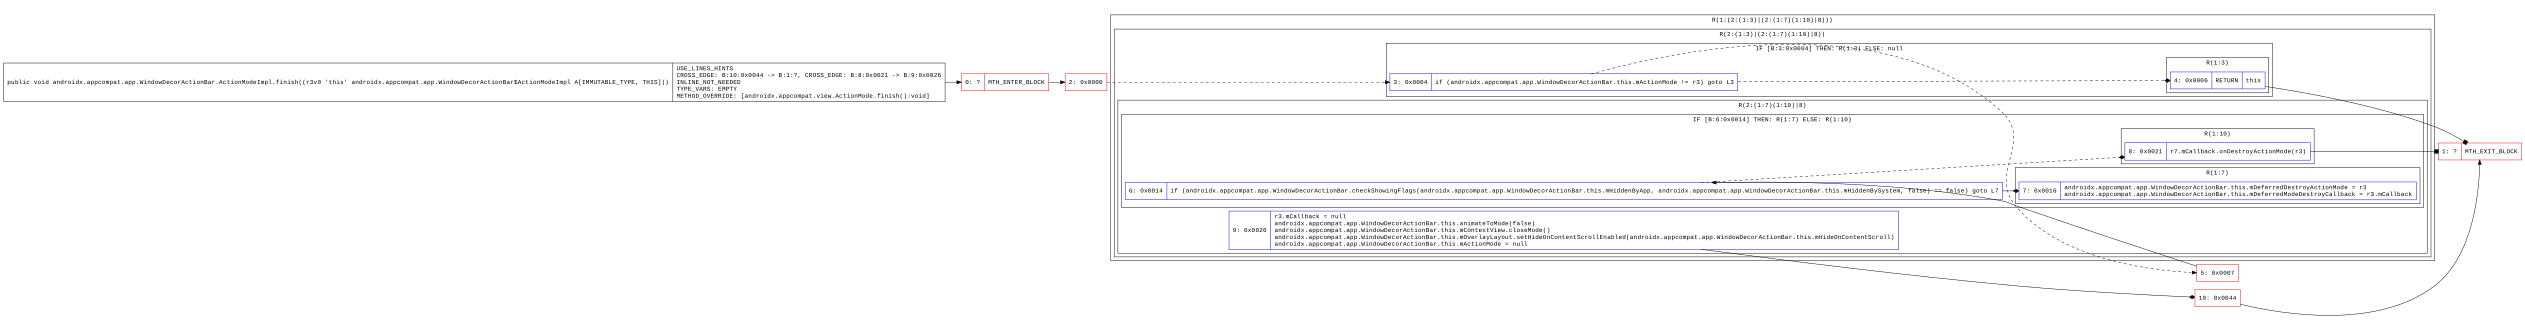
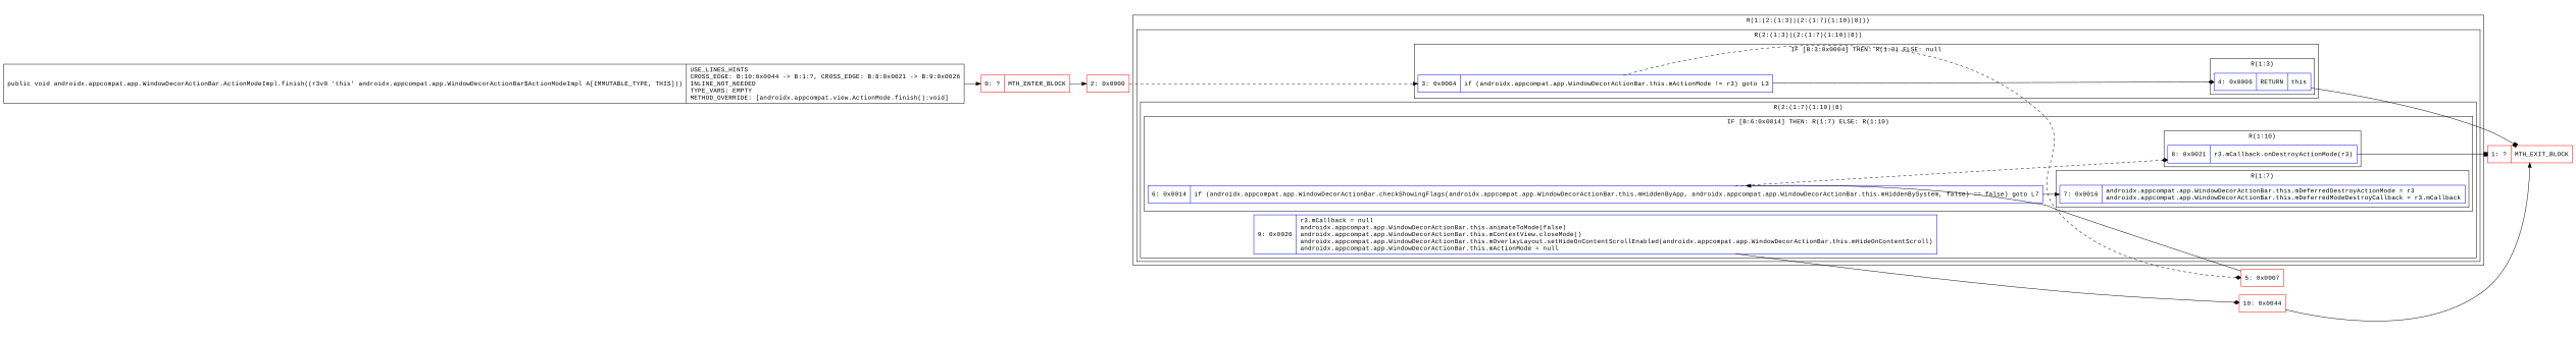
  digraph {
    fontname="Liberation Mono"
    rankdir=LR
    node [color=blue fontname="Liberation Mono" shape=record]
    edge [arrowhead=normal fontname="Liberation Mono"]
    n1 [label="{4\:\ 0x0006|RETURN\l|this\l}"]
    n2 [label="{3\:\ 0x0004|if (androidx.appcompat.app.WindowDecorActionBar.this.mActionMode != r3) goto L3\l}"]
    n3 [label="{7\:\ 0x0016|androidx.appcompat.app.WindowDecorActionBar.this.mDeferredDestroyActionMode = r3\landroidx.appcompat.app.WindowDecorActionBar.this.mDeferredModeDestroyCallback = r3.mCallback\l}"]
-   n4 [label="{8\:\ 0x0021|r7.mCallback.onDestroyActionMode(r3)\l}"]
+   n4 [label="{8\:\ 0x0021|r3.mCallback.onDestroyActionMode(r3)\l}"]
    n5 [label="{6\:\ 0x0014|if (androidx.appcompat.app.WindowDecorActionBar.checkShowingFlags(androidx.appcompat.app.WindowDecorActionBar.this.mHiddenByApp, androidx.appcompat.app.WindowDecorActionBar.this.mHiddenBySystem, false) == false) goto L7\l}"]
    n6 [label="{9\:\ 0x0026|r3.mCallback = null\landroidx.appcompat.app.WindowDecorActionBar.this.animateToMode(false)\landroidx.appcompat.app.WindowDecorActionBar.this.mContextView.closeMode()\landroidx.appcompat.app.WindowDecorActionBar.this.mOverlayLayout.setHideOnContentScrollEnabled(androidx.appcompat.app.WindowDecorActionBar.this.mHideOnContentScroll)\landroidx.appcompat.app.WindowDecorActionBar.this.mActionMode = null\l}"]
    n7 [color=red label="{1\:\ ?|MTH_EXIT_BLOCK\l}"]
    n8 [color=red label="{5\:\ 0x0007}"]
    n9 [color=red label="{10\:\ 0x0044}"]
    n10 [color=red label="{0\:\ ?|MTH_ENTER_BLOCK\l}"]
    n11 [color=red label="{2\:\ 0x0000}"]
    n12 [label="{public void androidx.appcompat.app.WindowDecorActionBar.ActionModeImpl.finish((r3v0 'this' androidx.appcompat.app.WindowDecorActionBar$ActionModeImpl A[IMMUTABLE_TYPE, THIS]))  | USE_LINES_HINTS\lCROSS_EDGE: B:10:0x0044 \-\> B:1:?, CROSS_EDGE: B:8:0x0021 \-\> B:9:0x0026\lINLINE_NOT_NEEDED\lTYPE_VARS: EMPTY\lMETHOD_OVERRIDE: [androidx.appcompat.view.ActionMode.finish():void]\l}" color=""]
    subgraph cluster_1 {
      label="R(1:(2:(1:3)|(2:(1:7)(1:10)|8)))"
      subgraph cluster_2 {
        label="R(2:(1:3)|(2:(1:7)(1:10)|8))"
        subgraph cluster_3 {
          label="IF [B:3:0x0004] THEN: R(1:3) ELSE: null"
          n2
          subgraph cluster_4 {
            label="R(1:3)"
            n1
          }
        }
        subgraph cluster_5 {
          label="R(2:(1:7)(1:10)|8)"
          n6
          subgraph cluster_6 {
            label="IF [B:6:0x0014] THEN: R(1:7) ELSE: R(1:10)"
            n5
            subgraph cluster_7 {
              label="R(1:7)"
              n3
            }
            subgraph cluster_8 {
              label="R(1:10)"
              n4
            }
          }
        }
      }
    }
    n1 -> n7 [arrowhead=box]
-   n2 -> n1 [arrowhead=diamond style=dashed]
-   n2 -> n8 [style=dashed]
+   n2 -> n1 [arrowhead=diamond]
+   n2 -> n8 [arrowhead=diamond style=dashed]
    n4 -> n7 [arrowhead=box]
-   n5 -> n3 [arrowhead=diamond]
+   n5 -> n3
    n5 -> n4 [arrowhead=diamond style=dashed]
    n6 -> n9 [arrowhead=diamond]
    n8 -> n5
    n9 -> n7
    n10 -> n11
    n11 -> n2 [style=dashed]
    n12 -> n10
  }
